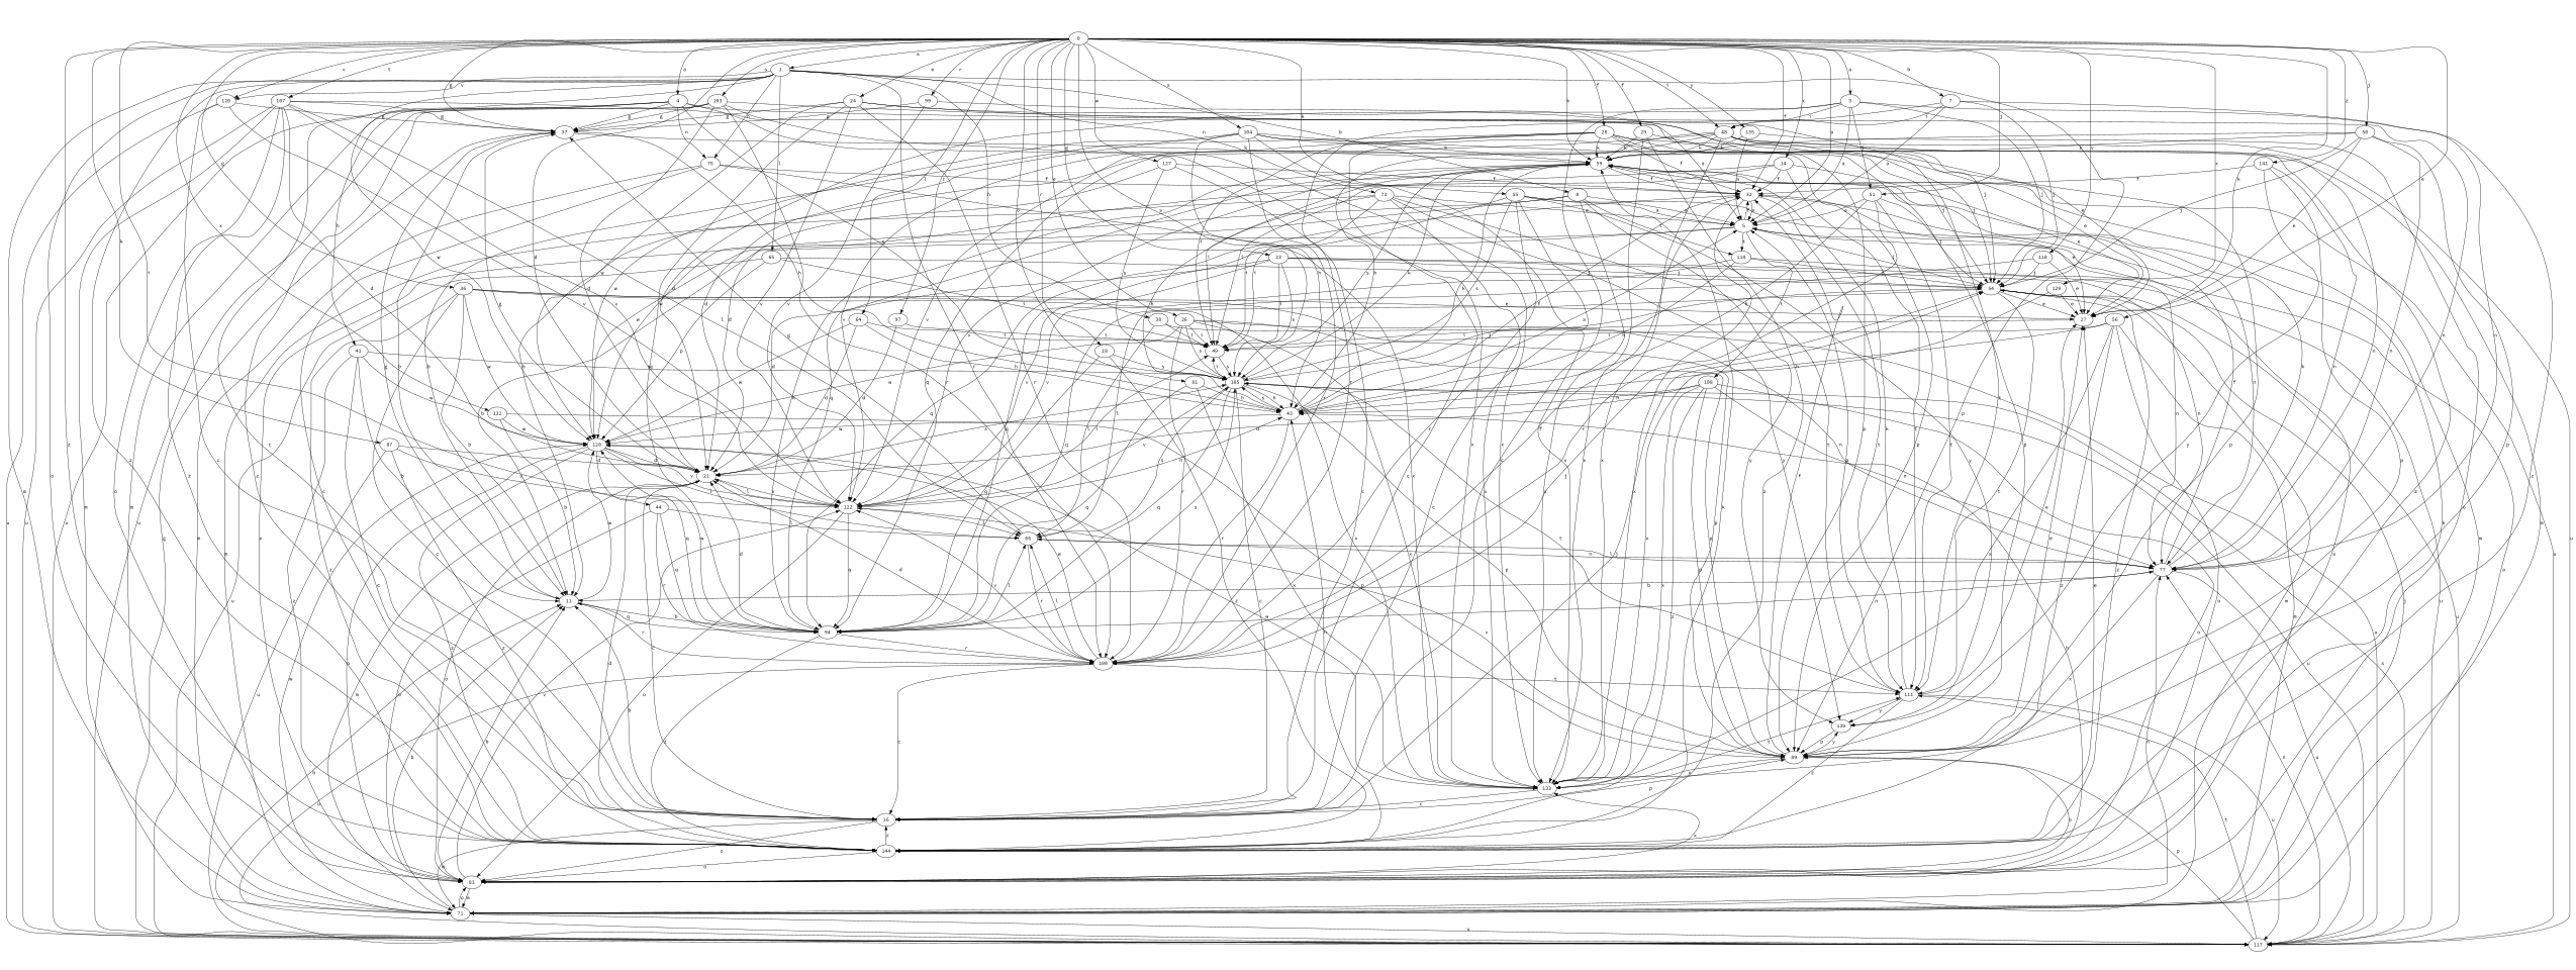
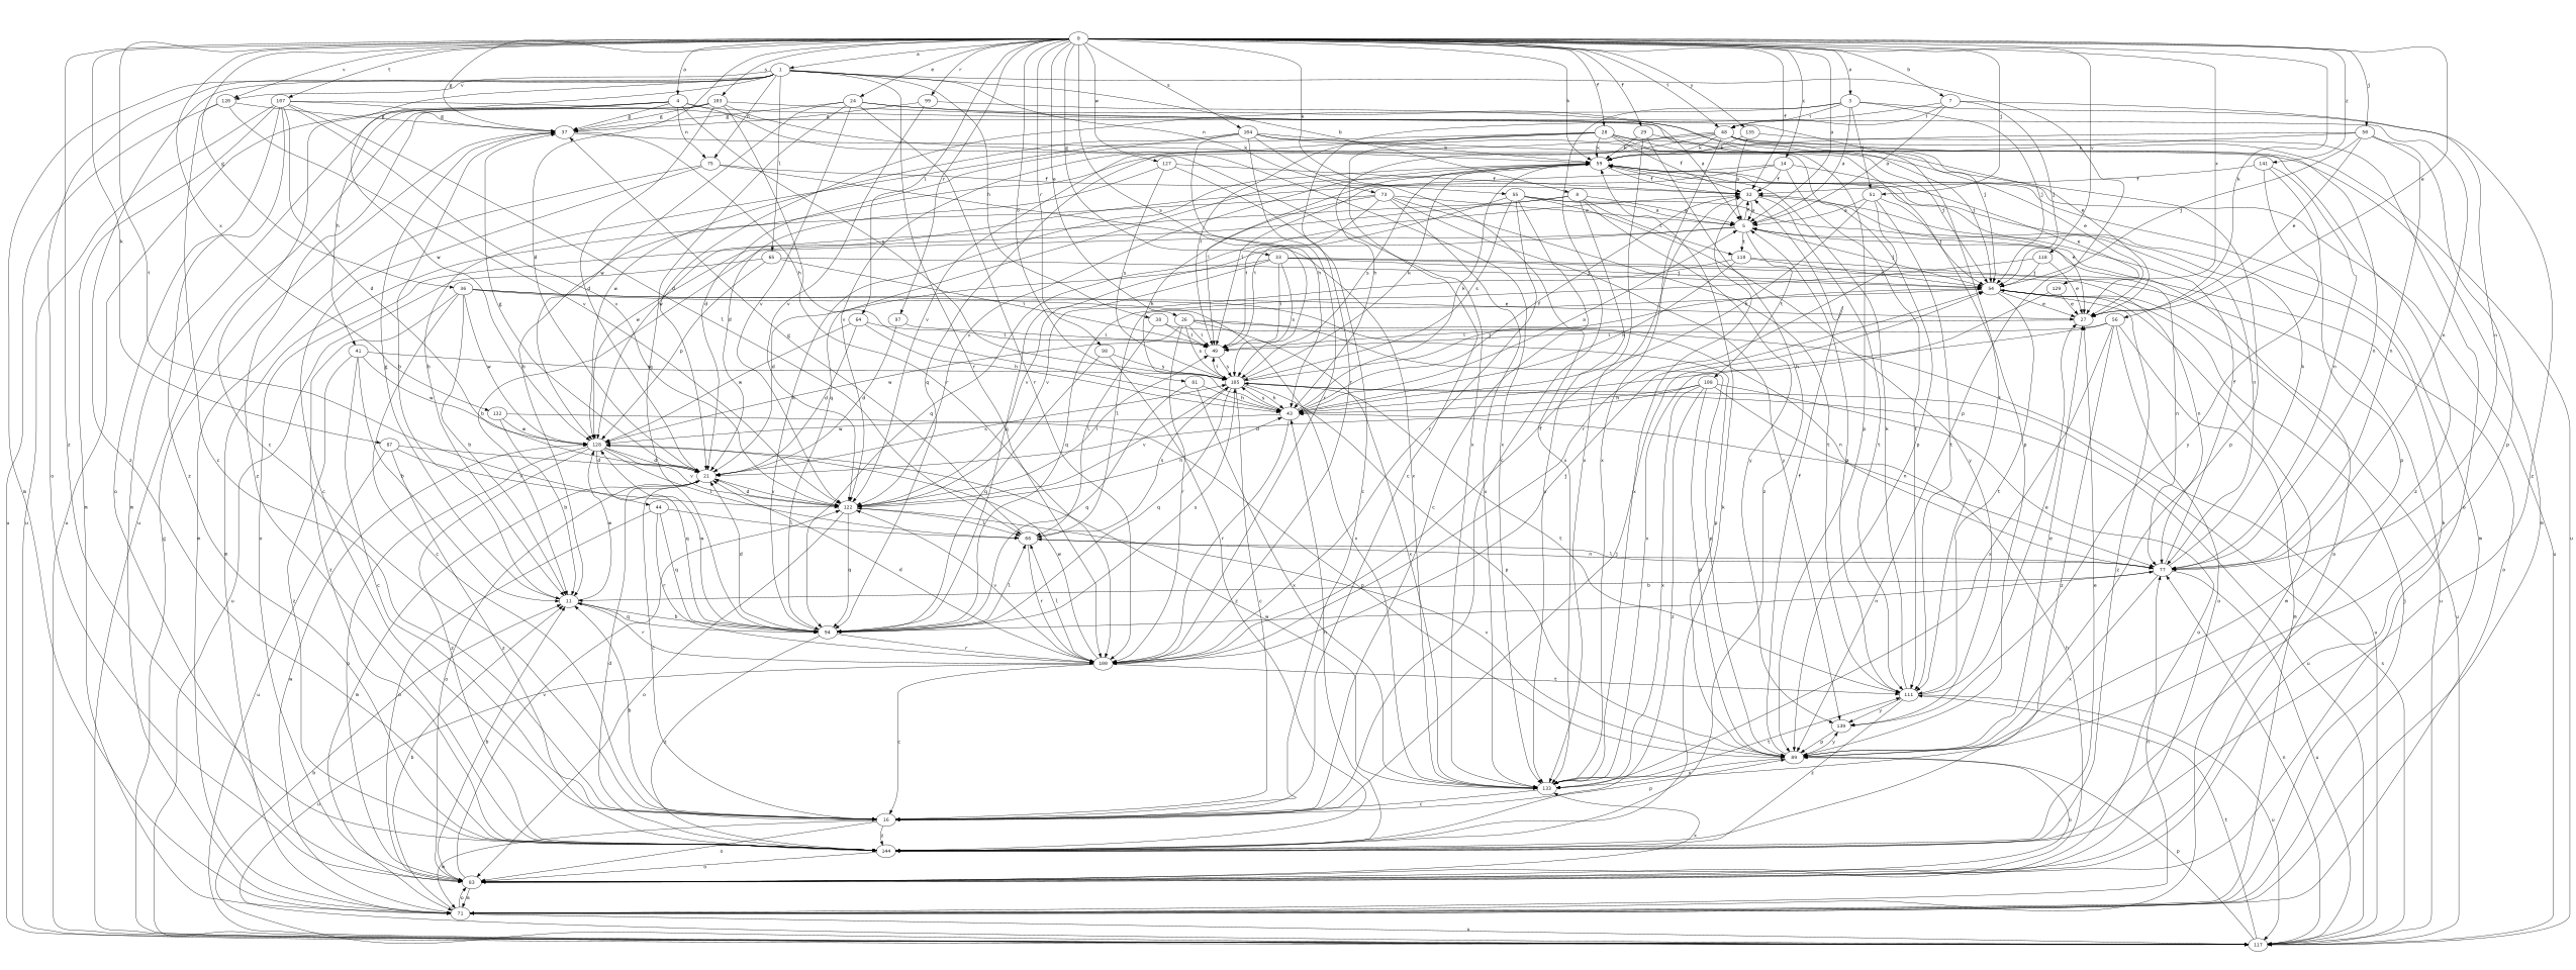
  strict digraph {
    fontname="Source Code Pro"
    node [fontname="Source Code Pro"]
    edge [fontname="Source Code Pro"]
    0
    1
    3
    4
    5
    7
    14
    21
    24
    26
    27
    28
    29
    32
    33
    36
    37
    44
    48
    50
    51
    55
    56
    n24 [label=87]
    59
    64
    81
    97
-   98 [label=18]
+   98
    99
    103
    104
    105
    107
    118
    120
    127
    129
    132
    135
    141
    144
    8
    16
    38
    65
    71
    73
    75
    83
    89
    100
    128
    54
    41
    77
    117
    133
    11
    94
    108
    110
    49
    111
    122
    43
    66
    139
    0 -> 1 [label=a]
    0 -> 3 [label=a]
    0 -> 4 [label=a]
    0 -> 5 [label=a]
    0 -> 7 [label=b]
    0 -> 14 [label=c]
    0 -> 21 [label=d]
    0 -> 24 [label=e]
    0 -> 26 [label=e]
    0 -> 27 [label=e]
    0 -> 28 [label=f]
    0 -> 29 [label=f]
    0 -> 32 [label=f]
    0 -> 33 [label=g]
    0 -> 36 [label=g]
    0 -> 37 [label=g]
    0 -> 44 [label=i]
    0 -> 48 [label=i]
    0 -> 50 [label=j]
    0 -> 51 [label=j]
    0 -> 55 [label=k]
    0 -> 56 [label=k]
    0 -> n24 [label=k]
    0 -> 59 [label=k]
    0 -> 64 [label=l]
    0 -> 81 [label=o]
    0 -> 97 [label=r]
    0 -> 98 [label=r]
    0 -> 99 [label=r]
    0 -> 103 [label=s]
    0 -> 104 [label=s]
    0 -> 105 [label=s]
    0 -> 107 [label=t]
    0 -> 118 [label=v]
    0 -> 120 [label=v]
    0 -> 127 [label=w]
    0 -> 129 [label=x]
    0 -> 132 [label=x]
    0 -> 135 [label=y]
    0 -> 141 [label=z]
    0 -> 144 [label=z]
    1 -> 120 [label=v]
    1 -> 144 [label=z]
    1 -> 8 [label=b]
    1 -> 16 [label=c]
    1 -> 38 [label=h]
    1 -> 65 [label=l]
    1 -> 71 [label=m]
    1 -> 73 [label=n]
    1 -> 75 [label=n]
    1 -> 83 [label=o]
    1 -> 89 [label=p]
    1 -> 100 [label=r]
    1 -> 128 [label=w]
    3 -> 5 [label=a]
    3 -> 21 [label=d]
    3 -> 48 [label=i]
    3 -> 51 [label=j]
    3 -> 144 [label=z]
    3 -> 16 [label=c]
    3 -> 54 [label=j]
    4 -> 37 [label=g]
    4 -> 105 [label=s]
    4 -> 71 [label=m]
    4 -> 75 [label=n]
    4 -> 41 [label=h]
    4 -> 77 [label=n]
    4 -> 117 [label=u]
    4 -> 133 [label=x]
    5 -> 32 [label=f]
    5 -> 54 [label=j]
    5 -> 11 [label=b]
    5 -> 94 [label=q]
    5 -> 108 [label=t]
    5 -> 110 [label=t]
    7 -> 5 [label=a]
    7 -> 48 [label=i]
    7 -> 100 [label=r]
    7 -> 54 [label=j]
    7 -> 77 [label=n]
    14 -> 27 [label=e]
    14 -> 32 [label=f]
    14 -> 128 [label=w]
    14 -> 49 [label=i]
    14 -> 111 [label=t]
    21 -> 37 [label=g]
    21 -> 105 [label=s]
    21 -> 16 [label=c]
    21 -> 71 [label=m]
    21 -> 83 [label=o]
    21 -> 122 [label=v]
    24 -> 5 [label=a]
    24 -> 37 [label=g]
    24 -> 100 [label=r]
    24 -> 128 [label=w]
    24 -> 54 [label=j]
    24 -> 94 [label=q]
    24 -> 122 [label=v]
    26 -> 105 [label=s]
    26 -> 89 [label=p]
    26 -> 100 [label=r]
    26 -> 128 [label=w]
    26 -> 117 [label=u]
    26 -> 133 [label=x]
    26 -> 49 [label=i]
    27 -> 49 [label=i]
    28 -> 27 [label=e]
    28 -> 32 [label=f]
    28 -> 59 [label=k]
    28 -> 16 [label=c]
    28 -> 71 [label=m]
    28 -> 89 [label=p]
    28 -> 11 [label=b]
    28 -> 49 [label=i]
    28 -> 122 [label=v]
    29 -> 59 [label=k]
    29 -> 144 [label=z]
    29 -> 54 [label=j]
    29 -> 133 [label=x]
    32 -> 5 [label=a]
    32 -> 77 [label=n]
    32 -> 133 [label=x]
    32 -> 94 [label=q]
    32 -> 111 [label=t]
    33 -> 21 [label=d]
    33 -> 105 [label=s]
    33 -> 54 [label=j]
    33 -> 77 [label=n]
    33 -> 117 [label=u]
    33 -> 49 [label=i]
    33 -> 122 [label=v]
    36 -> 27 [label=e]
    36 -> 144 [label=z]
    36 -> 16 [label=c]
    36 -> 89 [label=p]
    36 -> 128 [label=w]
    36 -> 133 [label=x]
    36 -> 11 [label=b]
    37 -> 59 [label=k]
    37 -> 11 [label=b]
    37 -> 43 [label=h]
    44 -> 83 [label=o]
    44 -> 100 [label=r]
    44 -> 94 [label=q]
    44 -> 66 [label=l]
    48 -> 59 [label=k]
    48 -> 144 [label=z]
    48 -> 89 [label=p]
    48 -> 77 [label=n]
    48 -> 117 [label=u]
    48 -> 133 [label=x]
    48 -> 94 [label=q]
    48 -> 122 [label=v]
    48 -> 43 [label=h]
    50 -> 27 [label=e]
    50 -> 59 [label=k]
    50 -> 89 [label=p]
    50 -> 54 [label=j]
    50 -> 77 [label=n]
    50 -> 11 [label=b]
    51 -> 5 [label=a]
    51 -> 100 [label=r]
    51 -> 54 [label=j]
    51 -> 111 [label=t]
    51 -> 43 [label=h]
    55 -> 5 [label=a]
    55 -> 27 [label=e]
    55 -> 105 [label=s]
    55 -> 16 [label=c]
    55 -> 100 [label=r]
    55 -> 49 [label=i]
    55 -> 139 [label=y]
    56 -> 144 [label=z]
    56 -> 71 [label=m]
    56 -> 83 [label=o]
    56 -> 133 [label=x]
    56 -> 49 [label=i]
    56 -> 43 [label=h]
    n24 -> 21 [label=d]
    n24 -> 144 [label=z]
    n24 -> 117 [label=u]
    n24 -> 122 [label=v]
    59 -> 32 [label=f]
    59 -> 105 [label=s]
    59 -> 71 [label=m]
    59 -> 117 [label=u]
    59 -> 94 [label=q]
    59 -> 49 [label=i]
    59 -> 122 [label=v]
    64 -> 21 [label=d]
    64 -> 128 [label=w]
    64 -> 49 [label=i]
    64 -> 43 [label=h]
    81 -> 133 [label=x]
    81 -> 94 [label=q]
    81 -> 43 [label=h]
    97 -> 21 [label=d]
    97 -> 49 [label=i]
    98 -> 105 [label=s]
    98 -> 144 [label=z]
    98 -> 94 [label=q]
    99 -> 37 [label=g]
    99 -> 111 [label=t]
    99 -> 122 [label=v]
    103 -> 21 [label=d]
    103 -> 27 [label=e]
    103 -> 37 [label=g]
    103 -> 144 [label=z]
    103 -> 100 [label=r]
    103 -> 117 [label=u]
    103 -> 133 [label=x]
    104 -> 21 [label=d]
    104 -> 59 [label=k]
    104 -> 89 [label=p]
    104 -> 100 [label=r]
    104 -> 128 [label=w]
    104 -> 54 [label=j]
    104 -> 133 [label=x]
    104 -> 43 [label=h]
    105 -> 59 [label=k]
    105 -> 16 [label=c]
    105 -> 89 [label=p]
    105 -> 54 [label=j]
    105 -> 117 [label=u]
    105 -> 94 [label=q]
    105 -> 49 [label=i]
    105 -> 111 [label=t]
    105 -> 122 [label=v]
    105 -> 43 [label=h]
    107 -> 21 [label=d]
    107 -> 37 [label=g]
    107 -> 144 [label=z]
    107 -> 71 [label=m]
    107 -> 83 [label=o]
    107 -> 89 [label=p]
    107 -> 117 [label=u]
    107 -> 122 [label=v]
    107 -> 66 [label=l]
    118 -> 27 [label=e]
    118 -> 54 [label=j]
    118 -> 94 [label=q]
    120 -> 37 [label=g]
    120 -> 16 [label=c]
    120 -> 117 [label=u]
    120 -> 122 [label=v]
    127 -> 21 [label=d]
    127 -> 32 [label=f]
    127 -> 105 [label=s]
    127 -> 16 [label=c]
    129 -> 27 [label=e]
    129 -> 133 [label=x]
    132 -> 89 [label=p]
    132 -> 128 [label=w]
    132 -> 11 [label=b]
    135 -> 5 [label=a]
    135 -> 59 [label=k]
    135 -> 83 [label=o]
    141 -> 32 [label=f]
    141 -> 89 [label=p]
    141 -> 77 [label=n]
    141 -> 139 [label=y]
    144 -> 21 [label=d]
    144 -> 27 [label=e]
    144 -> 59 [label=k]
    144 -> 83 [label=o]
    144 -> 43 [label=h]
    8 -> 5 [label=a]
    8 -> 83 [label=o]
    8 -> 128 [label=w]
    8 -> 133 [label=x]
    8 -> 110 [label=t]
    8 -> 139 [label=y]
-   144 -> 16 [label=z]
+   16 -> 144 [label=z]
    16 -> 71 [label=m]
    16 -> 83 [label=o]
    16 -> 89 [label=p]
    16 -> 54 [label=j]
    16 -> 11 [label=b]
    38 -> 77 [label=n]
    38 -> 49 [label=i]
    38 -> 66 [label=l]
    65 -> 128 [label=p]
    65 -> 54 [label=j]
    65 -> 117 [label=u]
    65 -> 49 [label=i]
    71 -> 5 [label=a]
    71 -> 83 [label=o]
    71 -> 128 [label=w]
    71 -> 54 [label=j]
    71 -> 77 [label=n]
    71 -> 117 [label=u]
    71 -> 11 [label=b]
    73 -> 5 [label=a]
    73 -> 71 [label=m]
    73 -> 133 [label=x]
    73 -> 49 [label=i]
    73 -> 111 [label=t]
    73 -> 43 [label=h]
    73 -> 139 [label=y]
    75 -> 32 [label=f]
    75 -> 16 [label=c]
    75 -> 71 [label=m]
    75 -> 133 [label=x]
    83 -> 5 [label=a]
    83 -> 59 [label=k]
    83 -> 71 [label=m]
    83 -> 133 [label=x]
    83 -> 11 [label=b]
    83 -> 122 [label=v]
    83 -> 43 [label=h]
    89 -> 27 [label=e]
    89 -> 32 [label=f]
    89 -> 83 [label=o]
    89 -> 133 [label=x]
    89 -> 122 [label=v]
    89 -> 139 [label=y]
    100 -> 21 [label=d]
    100 -> 32 [label=f]
    100 -> 16 [label=c]
    100 -> 128 [label=w]
    100 -> 54 [label=j]
    100 -> 117 [label=u]
    100 -> 111 [label=t]
    100 -> 122 [label=v]
    100 -> 66 [label=l]
    128 -> 21 [label=d]
    128 -> 144 [label=z]
    128 -> 83 [label=o]
    128 -> 94 [label=q]
    128 -> 122 [label=v]
    128 -> 66 [label=l]
    54 -> 27 [label=e]
    54 -> 144 [label=z]
    54 -> 71 [label=m]
    54 -> 117 [label=u]
    54 -> 111 [label=t]
    54 -> 66 [label=l]
    41 -> 105 [label=s]
    41 -> 144 [label=z]
    41 -> 16 [label=c]
    41 -> 128 [label=w]
    41 -> 11 [label=b]
    77 -> 32 [label=f]
    77 -> 59 [label=k]
    77 -> 117 [label=u]
    77 -> 133 [label=x]
    77 -> 11 [label=b]
    77 -> 66 [label=l]
    117 -> 37 [label=g]
    117 -> 105 [label=s]
    117 -> 89 [label=p]
    117 -> 77 [label=n]
    117 -> 11 [label=b]
    117 -> 111 [label=t]
    133 -> 16 [label=c]
    133 -> 128 [label=w]
    133 -> 111 [label=t]
    11 -> 37 [label=g]
    11 -> 100 [label=r]
    11 -> 128 [label=w]
    11 -> 94 [label=q]
    94 -> 21 [label=d]
    94 -> 59 [label=k]
    94 -> 105 [label=s]
    94 -> 144 [label=z]
    94 -> 100 [label=r]
    94 -> 128 [label=w]
    94 -> 77 [label=n]
    94 -> 11 [label=b]
    94 -> 66 [label=l]
    108 -> 21 [label=d]
    108 -> 144 [label=z]
    108 -> 83 [label=o]
    108 -> 89 [label=p]
    108 -> 77 [label=n]
    108 -> 133 [label=x]
    108 -> 43 [label=h]
    110 -> 54 [label=j]
    110 -> 77 [label=n]
    110 -> 122 [label=v]
    110 -> 43 [label=h]
    49 -> 105 [label=s]
    111 -> 5 [label=a]
    111 -> 27 [label=e]
    111 -> 59 [label=k]
    111 -> 144 [label=z]
    111 -> 117 [label=u]
    111 -> 139 [label=y]
-   122 -> 21 [label=l]
+   122 -> 21 [label=d]
    122 -> 83 [label=o]
    122 -> 94 [label=q]
    122 -> 49 [label=i]
    122 -> 43 [label=h]
    122 -> 66 [label=l]
    43 -> 5 [label=a]
    43 -> 32 [label=f]
    43 -> 59 [label=k]
    43 -> 105 [label=s]
    43 -> 100 [label=r]
    43 -> 128 [label=w]
    66 -> 37 [label=g]
    66 -> 105 [label=s]
    66 -> 100 [label=r]
    66 -> 77 [label=n]
    139 -> 89 [label=p]
  }
